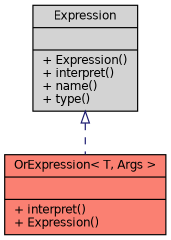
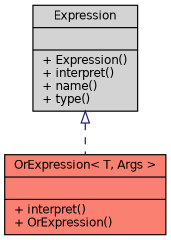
  digraph {
    node [color=black fontname=Helvetica fontsize=10 shape=record style=filled]
-   n1 [fillcolor=salmon fontcolor=black height=0.2 label="{OrExpression\< T, Args \>\n||+ interpret()\l+ Expression()\l}" width=0.4]
+   n1 [fillcolor=salmon fontcolor=black height=0.2 label="{OrExpression\< T, Args \>\n||+ interpret()\l+ OrExpression()\l}" width=0.4]
    n2 [fillcolor=lightgrey height=0.2 label="{Expression\n||+ Expression()\l+ interpret()\l+ name()\l+ type()\l}" width=0.4]
    n2 -> n1 [arrowtail=onormal color=midnightblue dir=back fontname=Helvetica fontsize=10 labelfontname=Helvetica labelfontsize=10 style=dashed]
  }
